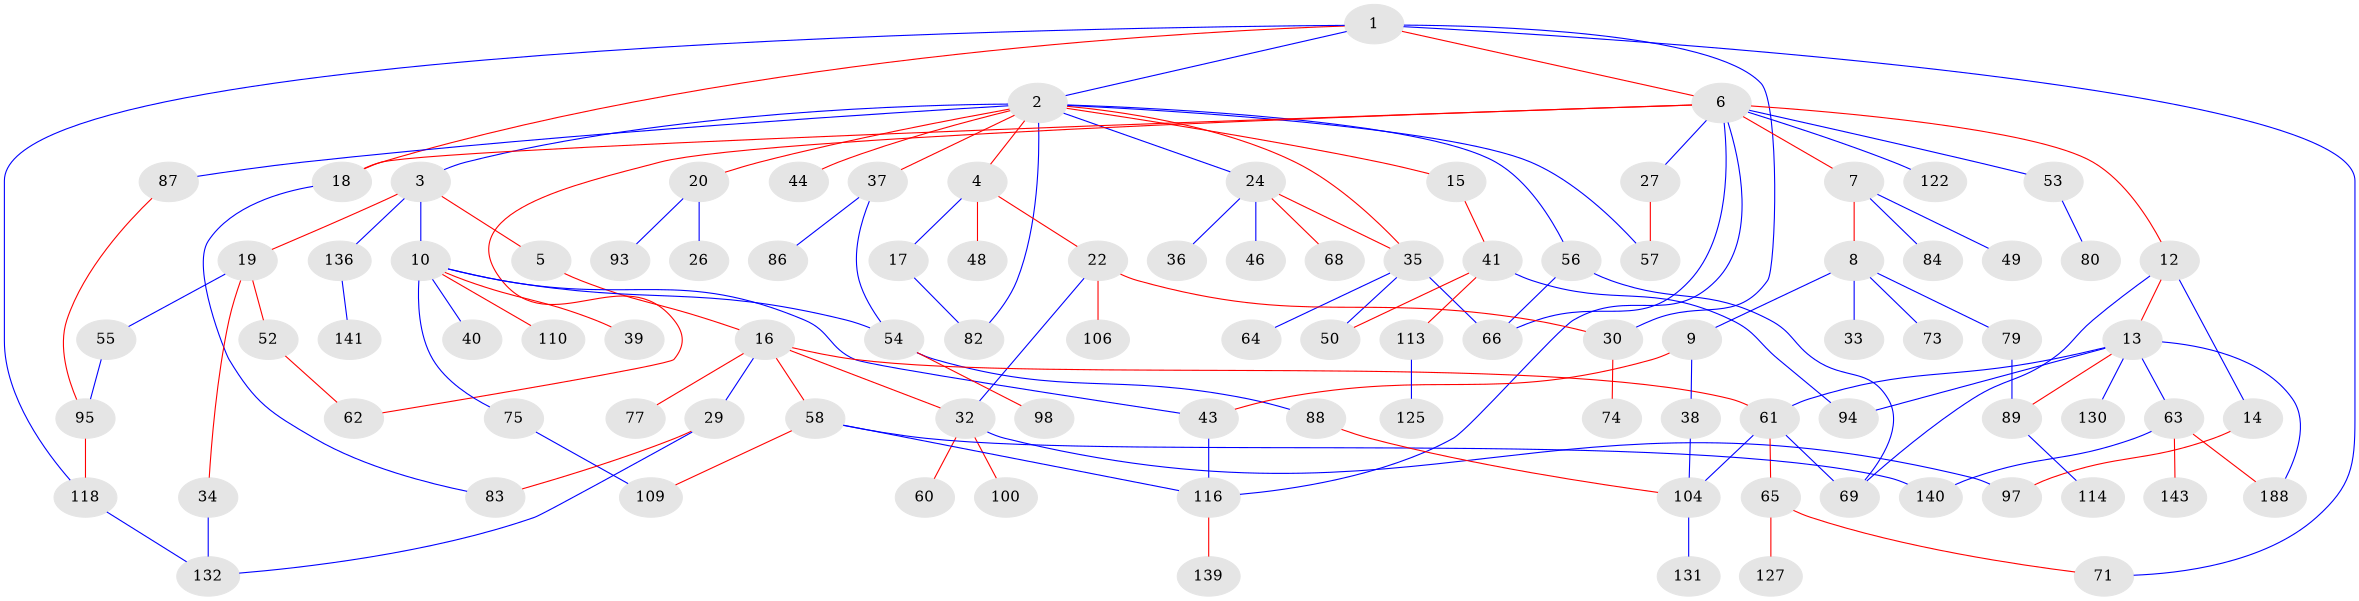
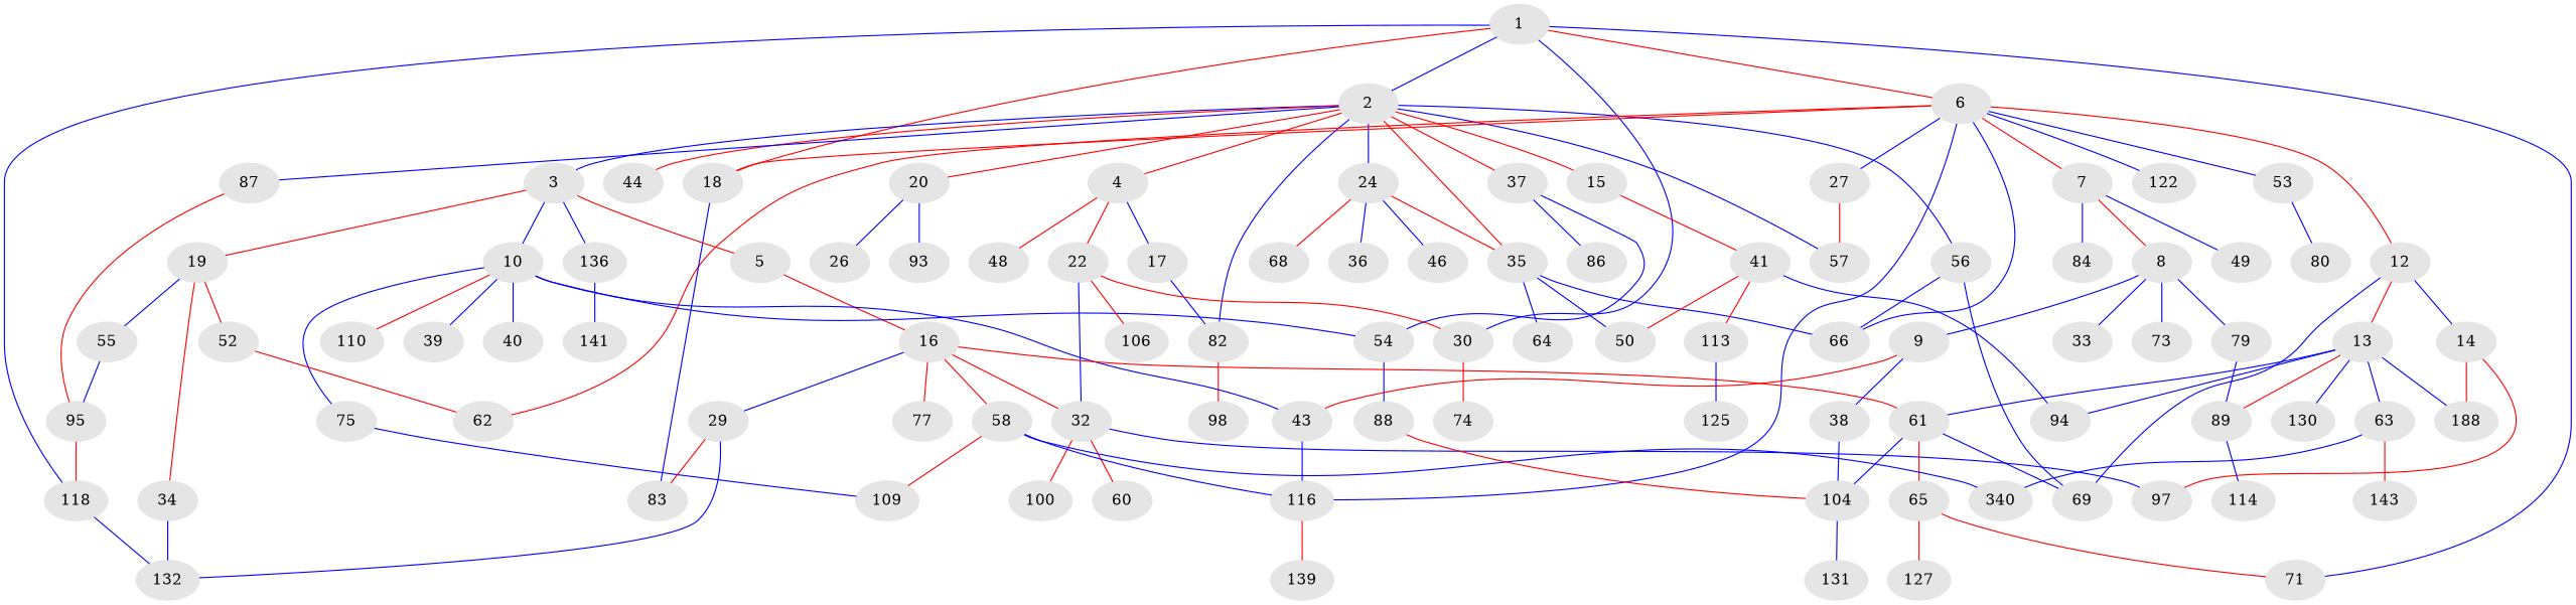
  graph {
    node [color=gray90 style=filled]
    edge [color=blue]
    1 [super="+96"]
    2 [super="+11"]
    6 [super="+47"]
    18 [super="+23"]
    30 [super="+107"]
    71 [super="+121"]
    118 [super="+135"]
    3 [super="+78"]
    4
    15
    20 [super="+129"]
    24 [super="+31"]
    35 [super="+112"]
    37 [super="+91"]
    44
    56 [super="+133"]
    57
    82 [super="+123"]
    87
    7 [super="+85"]
    12
    27
    53
    62 [super="+72"]
    66
    116 [super="+117"]
    122
    83 [super="+90"]
    74 [super="+108"]
    132 [super="+142"]
    5
    10 [super="+28"]
    19 [super="+25"]
    136
    17 [super="+42"]
    22 [super="+111"]
    48
    41 [super="+51"]
    26
    93
    36
    46
    68
    50
    64
    54 [super="+67"]
    86
    69 [super="+124"]
    95 [super="+137"]
    16 [super="+70"]
    43 [super="+115"]
    39
    40
    75
    110
    34
    52
    55 [super="+105"]
    141
    32 [super="+92"]
    106 [super="+128"]
    61 [super="+101"]
    29 [super="+99"]
    58 [super="+59"]
    77
    8 [super="+45"]
    49
    84 [super="+102"]
    13 [super="+21"]
    14 [super="+103"]
    80
    139
    9
    33
    73
    79
    97
    60
    100
    38
    89 [super="+126"]
    104 [super="+119"]
    88
    98
    109 [super="+120"]
    63 [super="+81"]
    94
    130
    n89 [label=188]
    65 [super="+76"]
-   140
+   140 [label=340]
    143
    114
    113 [super="+134"]
    131
    125
    127
    1 -- 2
    1 -- 6 [color=red]
    1 -- 18 [color=red]
    1 -- 30
    1 -- 71
    1 -- 118
    2 -- 3
    2 -- 4 [color=red]
    2 -- 15 [color=red]
    2 -- 20 [color=red]
    2 -- 24
    2 -- 35 [color=red]
    2 -- 37 [color=red]
    2 -- 44 [color=red]
    2 -- 56
    2 -- 57
    2 -- 82
    2 -- 87
    6 -- 18 [color=red]
    6 -- 7 [color=red]
    6 -- 12 [color=red]
    6 -- 27
    6 -- 53
    6 -- 62 [color=red]
    6 -- 66
    6 -- 116
    6 -- 122
    18 -- 83
    30 -- 74 [color=red]
    118 -- 132
    3 -- 5 [color=red]
    3 -- 10
    3 -- 19 [color=red]
    3 -- 136
    4 -- 17
    4 -- 22 [color=red]
    4 -- 48 [color=red]
    15 -- 41 [color=red]
    20 -- 26
    20 -- 93
    24 -- 35 [color=red]
    24 -- 36
    24 -- 46
    24 -- 68 [color=red]
    35 -- 66
    35 -- 50
    35 -- 64
    37 -- 54
    37 -- 86
    56 -- 66
    56 -- 69
    87 -- 95 [color=red]
    7 -- 8 [color=red]
    7 -- 49
    7 -- 84
    12 -- 69
    12 -- 13 [color=red]
    12 -- 14
    27 -- 57 [color=red]
    53 -- 80
    116 -- 139 [color=red]
    5 -- 16 [color=red]
    10 -- 54
    10 -- 43
-   10 -- 39 [color=red]
+   10 -- 39
    10 -- 40
    10 -- 75
    10 -- 110 [color=red]
    19 -- 34 [color=red]
    19 -- 52 [color=red]
    19 -- 55
    136 -- 141
    17 -- 82
    22 -- 30 [color=red]
    22 -- 32
    22 -- 106 [color=red]
    41 -- 50 [color=red]
    41 -- 94
    41 -- 113 [color=red]
    54 -- 88
-   54 -- 98 [color=red]
+   82 -- 98 [color=red]
    95 -- 118 [color=red]
    16 -- 32 [color=red]
    16 -- 61 [color=red]
    16 -- 29
    16 -- 58 [color=red]
    16 -- 77 [color=red]
    43 -- 116
    75 -- 109
    34 -- 132
    52 -- 62 [color=red]
    55 -- 95
    32 -- 97
    32 -- 60 [color=red]
    32 -- 100 [color=red]
    61 -- 69
    61 -- 104
    61 -- 65 [color=red]
    29 -- 83 [color=red]
    29 -- 132
    58 -- 116
    58 -- 109 [color=red]
    58 -- 140
    8 -- 9
    8 -- 33 [weight=2]
    8 -- 73
    8 -- 79
    13 -- 61
    13 -- 89 [color=red]
    13 -- 63
    13 -- 94
    13 -- 130
    13 -- n89
    14 -- 97 [color=red]
    9 -- 43 [color=red]
    9 -- 38
    79 -- 89
    38 -- 104
    89 -- 114
    104 -- 131
    88 -- 104 [color=red]
-   63 -- n89 [color=red]
+   14 -- n89 [color=red]
    63 -- 140
    63 -- 143 [color=red]
    65 -- 71 [color=red]
    65 -- 127 [color=red]
    113 -- 125
  }
